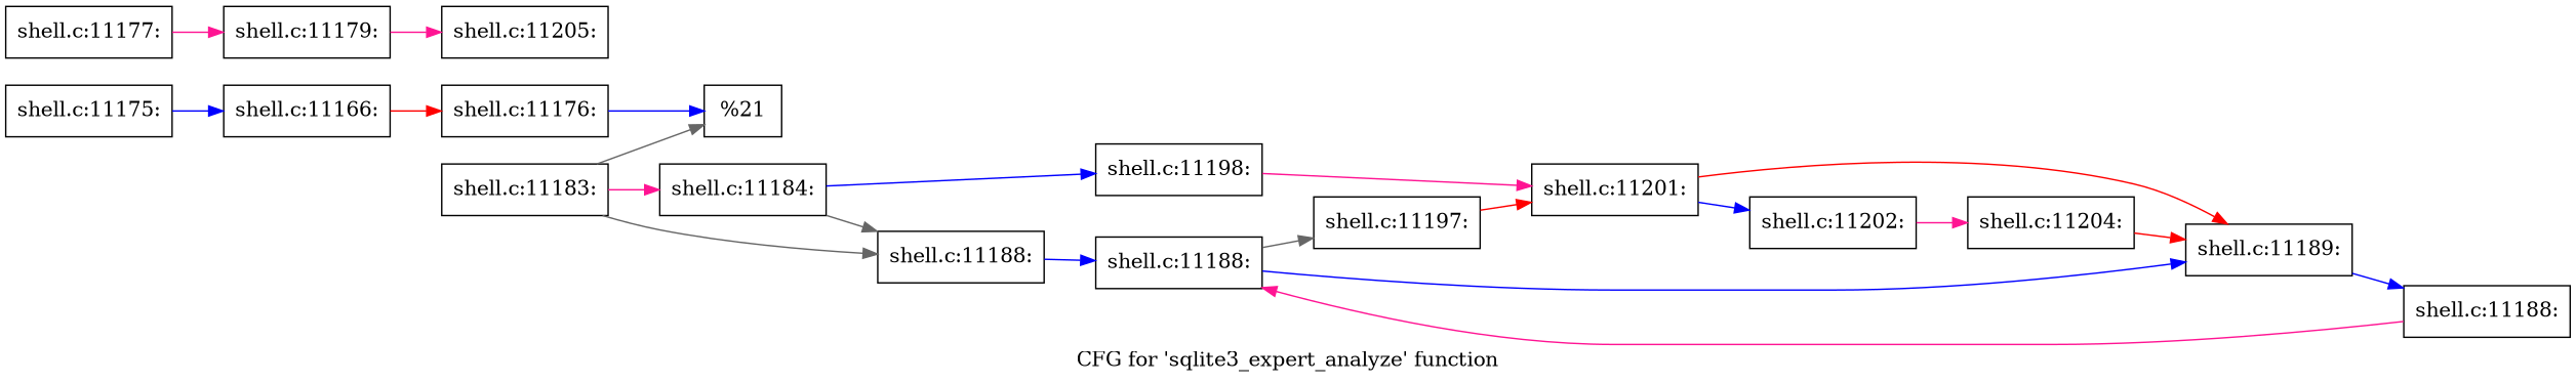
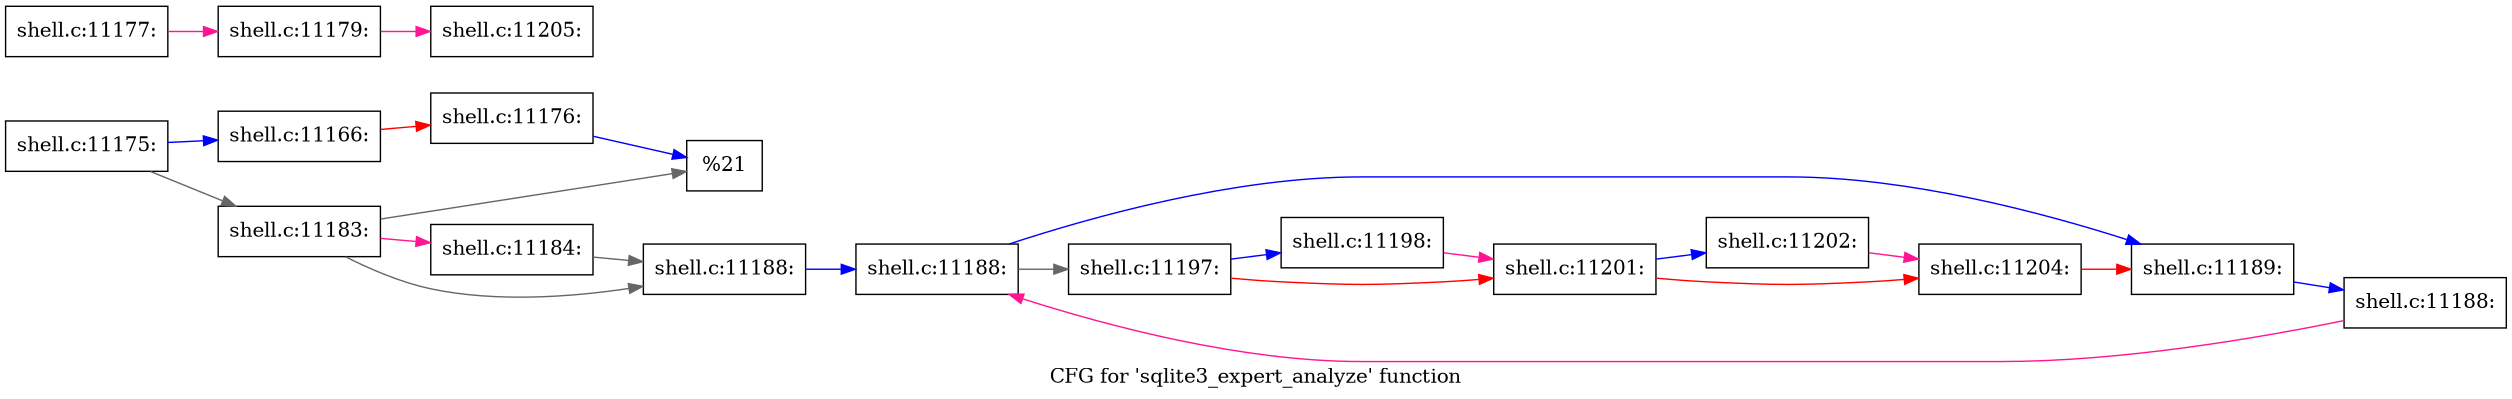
  digraph {
    label="CFG for 'sqlite3_expert_analyze' function"
    rankdir=LR
    node [shape=record]
    edge [color=blue]
    n1 [label="{shell.c:11166:}"]
    n2 [label="{shell.c:11176:}"]
    n3 [label="{shell.c:11175:}"]
    n4 [label="{shell.c:11183:}"]
    n5 [label="{%21}"]
    n6 [label="{shell.c:11184:}"]
    n7 [label="{shell.c:11188:}"]
    n8 [label="{shell.c:11177:}"]
    n9 [label="{shell.c:11179:}"]
    n10 [label="{shell.c:11188:}"]
    n11 [label="{shell.c:11205:}"]
    n12 [label="{shell.c:11189:}"]
    n13 [label="{shell.c:11197:}"]
    n14 [label="{shell.c:11188:}"]
    n15 [label="{shell.c:11198:}"]
    n16 [label="{shell.c:11201:}"]
    n17 [label="{shell.c:11202:}"]
    n18 [label="{shell.c:11204:}"]
    n1 -> n2 [color=red]
    n2 -> n5
    n3 -> n1
+   n3 -> n4 [color=gray40]
    n4 -> n5 [color=gray40]
    n4 -> n6 [color=deeppink]
    n4 -> n7 [color=gray40]
    n6 -> n7 [color=gray40]
    n7 -> n10
    n8 -> n9 [color=deeppink]
    n9 -> n11 [color=deeppink]
    n10 -> n12
    n10 -> n13 [color=gray40]
    n12 -> n14
-   n6 -> n15
+   n13 -> n15
    n13 -> n16 [color=red]
    n14 -> n10 [color=deeppink]
    n15 -> n16 [color=deeppink]
    n16 -> n17
-   n16 -> n12 [color=red]
+   n16 -> n18 [color=red]
    n17 -> n18 [color=deeppink]
    n18 -> n12 [color=red]
  }
